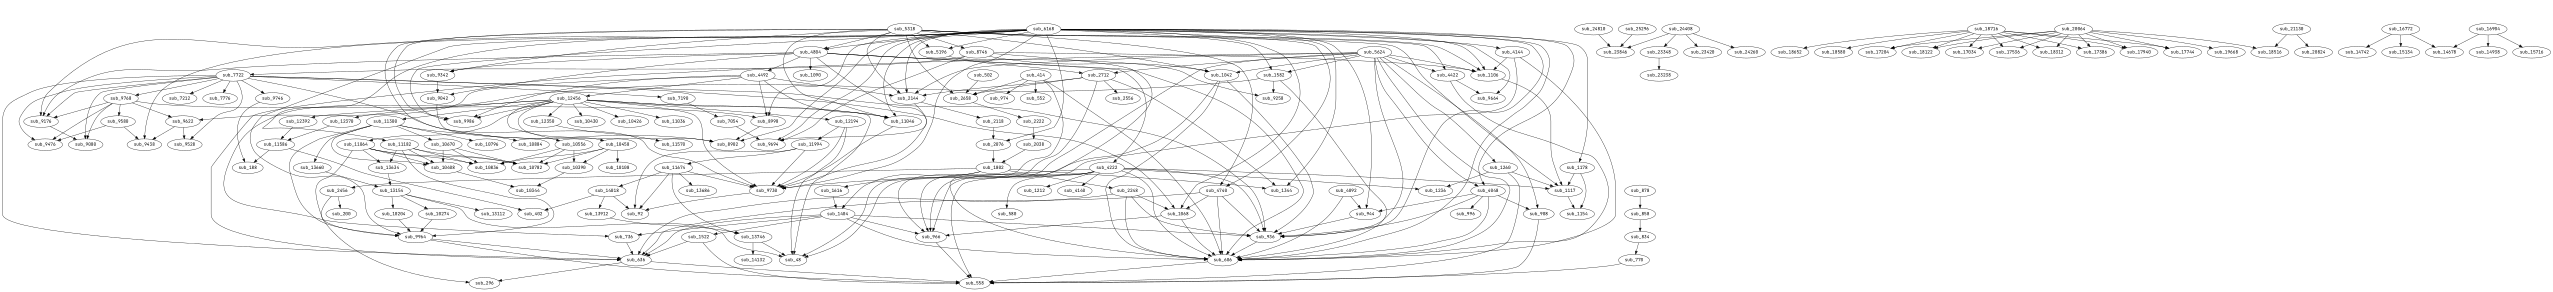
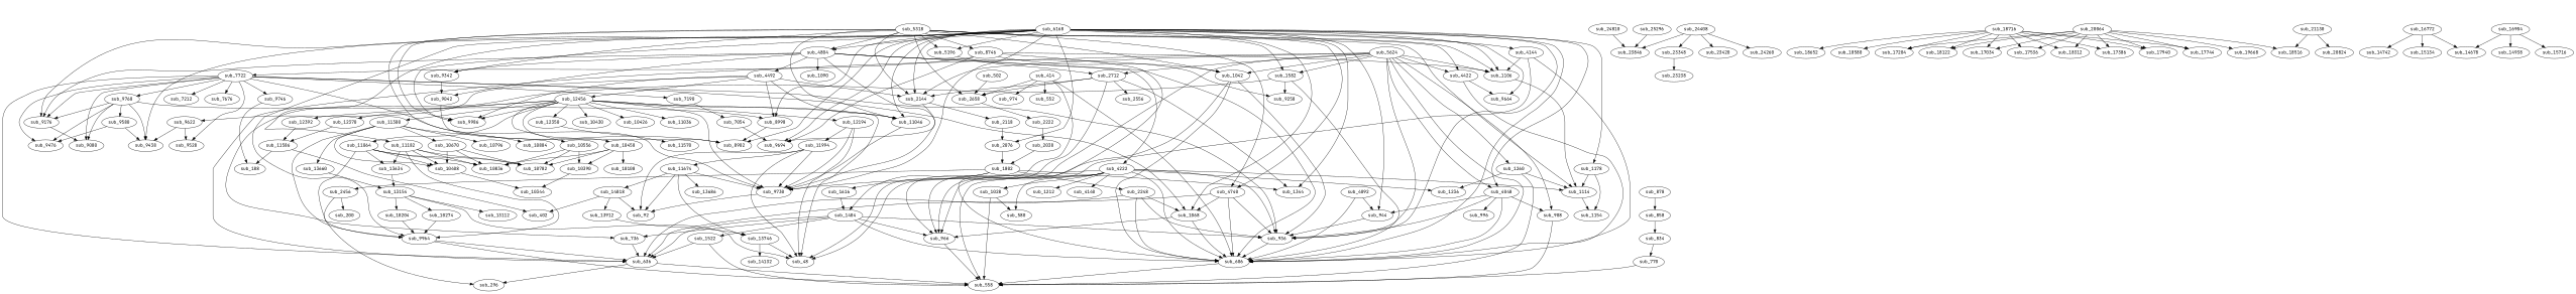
  digraph {
    fontname="JetBrains Mono"
    node [fontname="JetBrains Mono"]
    edge [fontname="JetBrains Mono"]
    sub_6168
    sub_1344
    sub_9986
    sub_4740
    sub_9730
    sub_1582
    sub_1178
    sub_2076
    sub_944
    sub_8998
    sub_936
    sub_1068
    sub_11182
    sub_4144
    sub_606
    sub_9664
    sub_4804
    sub_8902
    sub_5196
    sub_4048
    sub_1106
    sub_9176
    sub_9694
    sub_2144
    sub_11046
    sub_9964
    sub_9438
    sub_636
    sub_92
    sub_736
    sub_9258
-   sub_1114 [label=sub_1117]
+   sub_1114
    sub_1154
    sub_1802
    sub_966
    sub_10408
    sub_10836
    sub_10782
    sub_13634
    sub_558
    sub_4222
    sub_4492
    sub_1090
    sub_9042
    sub_9342
    n46 [label=sub_2712]
    sub_908
    sub_996
    sub_9080
    sub_2118
    sub_296
    sub_2456
    sub_2248
    sub_1616
    sub_1404
    sub_10344
    sub_13154
    sub_580
    sub_4140
    sub_1236
+   sub_1028
    sub_1212
    sub_12456
    sub_9622
    sub_48
    sub_2658
    sub_2556
    sub_200
    sub_1522
    sub_10274
    sub_12350
    sub_11570
    sub_12370
    sub_11586
    sub_188
    sub_402
    sub_12194
    sub_11300
    sub_12392
    sub_11036
    sub_10430
    sub_11064
    sub_10458
    sub_10556
    sub_10426
    sub_11994
    sub_10670
    sub_10884
    sub_10796
    sub_13660
    sub_10108
    sub_10390
    sub_11674
    sub_2222
    sub_2038
    sub_24810
    sub_23846
    sub_18716
    sub_17536
    sub_18312
    sub_17386
    sub_17940
    sub_17744
    sub_18580
    sub_17204
    sub_18122
    sub_18652
    sub_17034
    sub_4422
    sub_16772
    sub_14742
    sub_15134
    sub_14678
    sub_9528
    sub_414
    sub_552
    sub_974
    sub_13112
    sub_10204
    sub_502
    sub_16904
    sub_14938
    sub_15716
    sub_8746
    sub_1042
    sub_7722
    sub_7190
    sub_9476
    sub_9746
    sub_9768
    sub_7212
-   sub_7676 [label=sub_7776]
+   sub_7676
    sub_7054
    sub_9580
    sub_21130
    sub_20824
    sub_18516
    sub_25296
    sub_770
    sub_23348
    sub_23238
    sub_834
    sub_858
    sub_878
    sub_5318
    sub_1260
    sub_13746
    sub_14018
    sub_13686
    sub_14132
    sub_13912
    sub_5624
    sub_20064
    sub_19668
    sub_24408
    sub_23420
    sub_24260
    sub_4092
    sub_6168 -> sub_1344
    sub_6168 -> sub_9986
    sub_6168 -> sub_4740
    sub_6168 -> sub_9730
    sub_6168 -> sub_1582
    sub_6168 -> sub_1178
    sub_6168 -> sub_2076
    sub_6168 -> sub_944
    sub_6168 -> sub_8998
    sub_6168 -> sub_936
    sub_6168 -> sub_1068
    sub_6168 -> sub_11182
    sub_6168 -> sub_4144
    sub_6168 -> sub_606
    sub_6168 -> sub_9664
    sub_6168 -> sub_4804
    sub_6168 -> sub_8902
    sub_6168 -> sub_5196
    sub_6168 -> sub_4048
    sub_6168 -> sub_1106
    sub_6168 -> sub_9176
    sub_6168 -> sub_9694
    sub_6168 -> sub_2144
    sub_6168 -> sub_11046
    sub_6168 -> sub_9964
    sub_6168 -> sub_9438
    sub_4740 -> sub_936
    sub_4740 -> sub_1068
    sub_4740 -> sub_606
    sub_4740 -> sub_636
    sub_9730 -> sub_92
    sub_1582 -> sub_606
    sub_1582 -> sub_736
    sub_1582 -> sub_9258
    sub_1178 -> sub_1114
    sub_1178 -> sub_1154
    sub_2076 -> sub_1802
    sub_944 -> sub_936
    sub_8998 -> sub_8902
    sub_936 -> sub_606
    sub_1068 -> sub_606
    sub_1068 -> sub_966
    sub_11182 -> sub_9964
    sub_11182 -> sub_10408
    sub_11182 -> sub_10836
    sub_11182 -> sub_10782
    sub_11182 -> sub_13634
    sub_4144 -> sub_606
    sub_4144 -> sub_1106
    sub_4144 -> sub_966
    sub_606 -> sub_558
    sub_4804 -> sub_9730
    sub_4804 -> sub_606
    sub_4804 -> sub_9176
    sub_4804 -> sub_9258
    sub_4804 -> sub_4222
    sub_4804 -> sub_4492
    sub_4804 -> sub_1090
    sub_4804 -> sub_9042
    sub_4804 -> sub_9342
    sub_5196 -> n46
    sub_4048 -> sub_944
    sub_4048 -> sub_936
    sub_4048 -> sub_606
    sub_4048 -> sub_908
    sub_4048 -> sub_996
    sub_1106 -> sub_1114
    sub_9176 -> sub_9080
    sub_2144 -> sub_9694
    sub_2144 -> sub_2118
    sub_11046 -> sub_9730
    sub_9964 -> sub_636
    sub_9964 -> sub_558
    sub_636 -> sub_558
    sub_636 -> sub_296
    sub_736 -> sub_636
    sub_1114 -> sub_1154
    sub_1802 -> sub_1344
    sub_1802 -> sub_2456
    sub_1802 -> sub_2248
    sub_1802 -> sub_1616
    sub_1802 -> sub_1404
    sub_966 -> sub_558
    sub_10408 -> sub_10344
    sub_13634 -> sub_13154
    sub_4222 -> sub_9730
    sub_4222 -> sub_936
    sub_4222 -> sub_606
    sub_4222 -> sub_1114
    sub_4222 -> sub_966
    sub_4222 -> sub_558
    sub_4222 -> sub_580
    sub_4222 -> sub_4140
    sub_4222 -> sub_1236
+   sub_4222 -> sub_1028
    sub_4222 -> sub_1212
    sub_4492 -> sub_9986
    sub_4492 -> sub_8998
    sub_4492 -> sub_2144
    sub_4492 -> sub_11046
    sub_4492 -> sub_12456
    sub_4492 -> sub_9622
    sub_9042 -> sub_8902
    sub_9342 -> sub_9042
    n46 -> sub_1344
    n46 -> sub_2144
    n46 -> sub_48
    n46 -> sub_2658
    n46 -> sub_2556
    sub_908 -> sub_558
    sub_2118 -> sub_2076
    sub_2456 -> sub_296
    sub_2456 -> sub_200
    sub_2248 -> sub_936
    sub_2248 -> sub_1068
    sub_2248 -> sub_606
    sub_2248 -> sub_636
    sub_1616 -> sub_1404
    sub_1404 -> sub_936
    sub_1404 -> sub_606
    sub_1404 -> sub_636
    sub_1404 -> sub_736
    sub_1404 -> sub_966
    sub_1404 -> sub_1522
    sub_13154 -> sub_48
    sub_13154 -> sub_10274
    sub_13154 -> sub_13112
    sub_13154 -> sub_10204
+   sub_1028 -> sub_558
+   sub_1028 -> sub_580
    sub_12456 -> sub_9986
    sub_12456 -> sub_9730
    sub_12456 -> sub_11046
    sub_12456 -> sub_48
    sub_12456 -> sub_12350
    sub_12456 -> sub_12370
    sub_12456 -> sub_12194
    sub_12456 -> sub_11300
    sub_12456 -> sub_12392
    sub_12456 -> sub_11036
    sub_12456 -> sub_10430
    sub_12456 -> sub_11064
    sub_12456 -> sub_10458
    sub_12456 -> sub_10556
    sub_12456 -> sub_10426
    sub_9622 -> sub_9438
    sub_9622 -> sub_9528
    sub_2658 -> sub_2222
    sub_1522 -> sub_636
    sub_1522 -> sub_558
    sub_10274 -> sub_9964
    sub_12350 -> sub_11570
    sub_12370 -> sub_11586
    sub_11586 -> sub_188
    sub_11586 -> sub_402
    sub_12194 -> sub_9730
    sub_12194 -> sub_48
    sub_12194 -> sub_11994
    sub_11300 -> sub_9964
    sub_11300 -> sub_10408
    sub_11300 -> sub_10670
    sub_11300 -> sub_10884
    sub_11300 -> sub_10796
    sub_11300 -> sub_13660
    sub_12392 -> sub_11586
    sub_11064 -> sub_9964
    sub_11064 -> sub_10408
    sub_11064 -> sub_10836
    sub_11064 -> sub_10782
    sub_11064 -> sub_13634
    sub_10458 -> sub_10836
    sub_10458 -> sub_10782
    sub_10458 -> sub_10108
    sub_10458 -> sub_10390
    sub_10556 -> sub_10836
    sub_10556 -> sub_10782
    sub_10556 -> sub_10390
    sub_11994 -> sub_9730
    sub_11994 -> sub_92
+   sub_11994 -> sub_48
    sub_11994 -> sub_11674
    sub_10670 -> sub_10408
    sub_10670 -> sub_10836
    sub_10670 -> sub_10782
    sub_13660 -> sub_13154
    sub_10390 -> sub_10344
    sub_11674 -> sub_9730
    sub_11674 -> sub_92
    sub_11674 -> sub_13746
    sub_11674 -> sub_14018
    sub_11674 -> sub_13686
    sub_2222 -> sub_2038
    sub_2038 -> sub_1802
    sub_24810 -> sub_23846
    sub_18716 -> sub_17536
    sub_18716 -> sub_18312
    sub_18716 -> sub_17386
    sub_18716 -> sub_17940
    sub_18716 -> sub_17744
    sub_18716 -> sub_18580
    sub_18716 -> sub_17204
    sub_18716 -> sub_18122
    sub_18716 -> sub_18652
    sub_18716 -> sub_17034
    sub_4422 -> sub_606
    sub_4422 -> sub_9664
    sub_16772 -> sub_14742
    sub_16772 -> sub_15134
    sub_16772 -> sub_14678
    sub_414 -> sub_606
    sub_414 -> sub_48
    sub_414 -> sub_2658
    sub_414 -> sub_552
    sub_414 -> sub_974
    sub_10204 -> sub_9964
    sub_502 -> sub_2658
    sub_16904 -> sub_14678
    sub_16904 -> sub_14938
    sub_16904 -> sub_15716
    sub_8746 -> sub_606
    sub_8746 -> sub_1106
    sub_8746 -> sub_9694
    sub_8746 -> sub_1042
    sub_8746 -> sub_7722
    sub_1042 -> sub_936
    sub_1042 -> sub_606
    sub_1042 -> sub_966
    sub_7722 -> sub_936
    sub_7722 -> sub_1068
    sub_7722 -> sub_8902
    sub_7722 -> sub_9176
    sub_7722 -> sub_636
    sub_7722 -> sub_9080
    sub_7722 -> sub_9528
    sub_7722 -> sub_7190
    sub_7722 -> sub_9476
    sub_7722 -> sub_9746
    sub_7722 -> sub_9768
    sub_7722 -> sub_7212
    sub_7722 -> sub_7676
    sub_7190 -> sub_7054
    sub_9746 -> sub_188
    sub_9768 -> sub_8998
    sub_9768 -> sub_9176
    sub_9768 -> sub_9080
-   sub_9768 -> sub_9622
+   sub_9768 -> sub_9438
    sub_9768 -> sub_9476
    sub_9768 -> sub_9580
    sub_7054 -> sub_9694
    sub_9580 -> sub_9438
    sub_9580 -> sub_9476
    sub_21130 -> sub_20824
    sub_21130 -> sub_18516
    sub_25296 -> sub_23846
    sub_770 -> sub_558
    sub_23348 -> sub_23238
    sub_834 -> sub_770
    sub_858 -> sub_834
    sub_878 -> sub_858
    sub_5318 -> sub_9986
    sub_5318 -> sub_4740
    sub_5318 -> sub_9730
    sub_5318 -> sub_4804
    sub_5318 -> sub_5196
    sub_5318 -> sub_1106
    sub_5318 -> sub_2144
    sub_5318 -> sub_11046
    sub_5318 -> sub_1114
    sub_5318 -> sub_9342
    sub_5318 -> sub_2658
    sub_5318 -> sub_4422
    sub_5318 -> sub_8746
    sub_5318 -> sub_1042
    sub_1260 -> sub_1114
    sub_1260 -> sub_558
    sub_1260 -> sub_1236
    sub_13746 -> sub_48
    sub_13746 -> sub_14132
    sub_14018 -> sub_92
    sub_14018 -> sub_402
    sub_14018 -> sub_13912
    sub_13912 -> sub_13746
    sub_5624 -> sub_1582
    sub_5624 -> sub_936
    sub_5624 -> sub_606
    sub_5624 -> sub_4048
    sub_5624 -> sub_1106
    sub_5624 -> sub_2144
    sub_5624 -> sub_636
    sub_5624 -> sub_966
    sub_5624 -> n46
    sub_5624 -> sub_908
    sub_5624 -> sub_4422
    sub_5624 -> sub_1042
    sub_5624 -> sub_1260
    sub_20064 -> sub_17536
    sub_20064 -> sub_18312
    sub_20064 -> sub_17386
    sub_20064 -> sub_17940
    sub_20064 -> sub_17744
    sub_20064 -> sub_17204
    sub_20064 -> sub_18122
    sub_20064 -> sub_17034
    sub_20064 -> sub_18516
    sub_20064 -> sub_19668
    sub_24408 -> sub_23846
    sub_24408 -> sub_23348
    sub_24408 -> sub_23420
    sub_24408 -> sub_24260
    sub_4092 -> sub_944
    sub_4092 -> sub_606
  }
